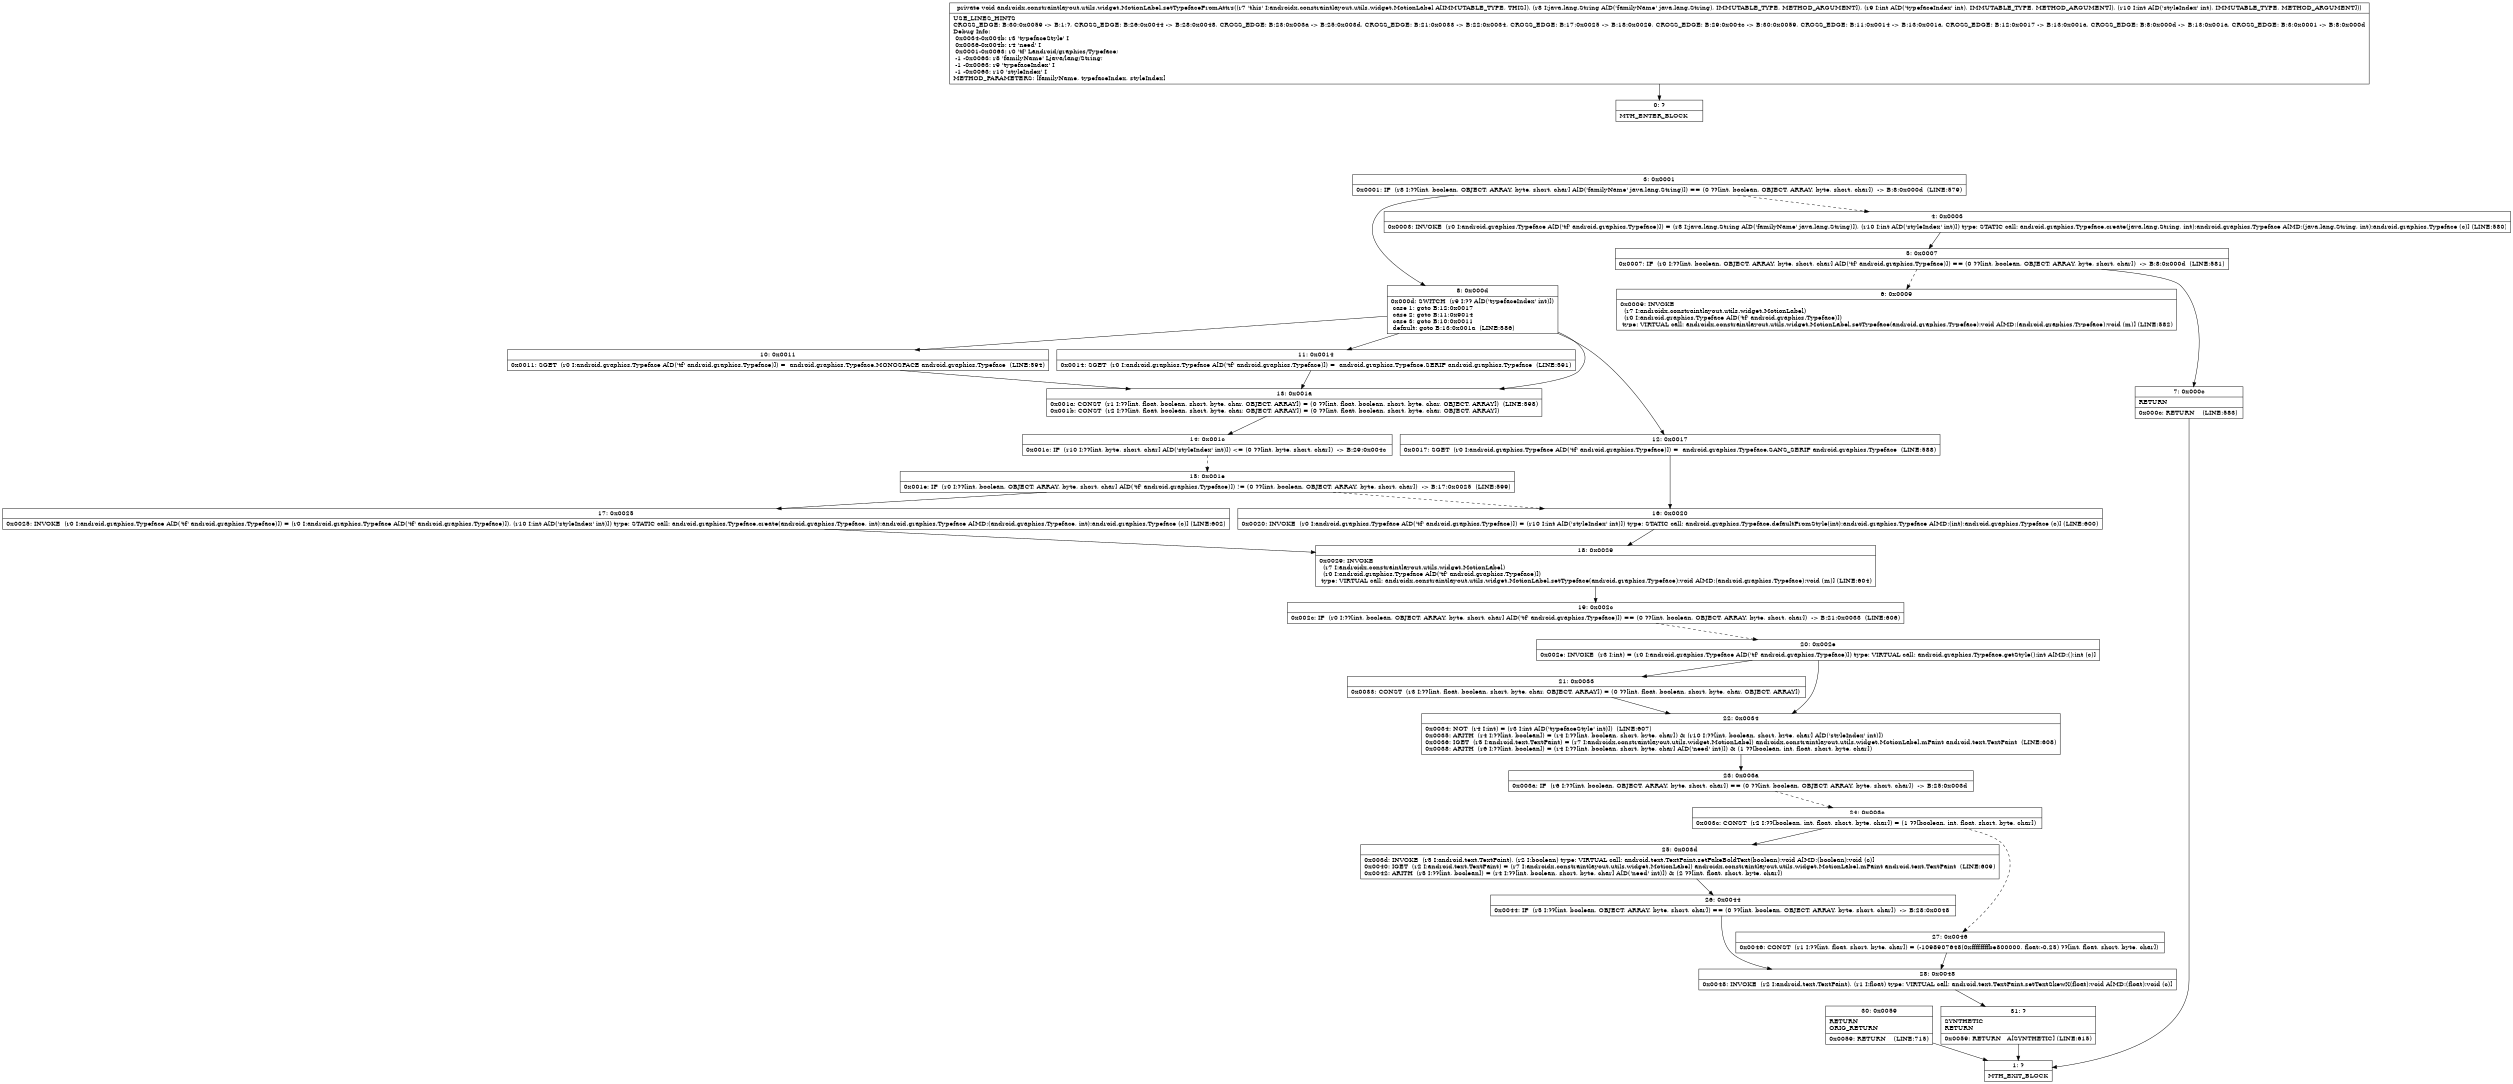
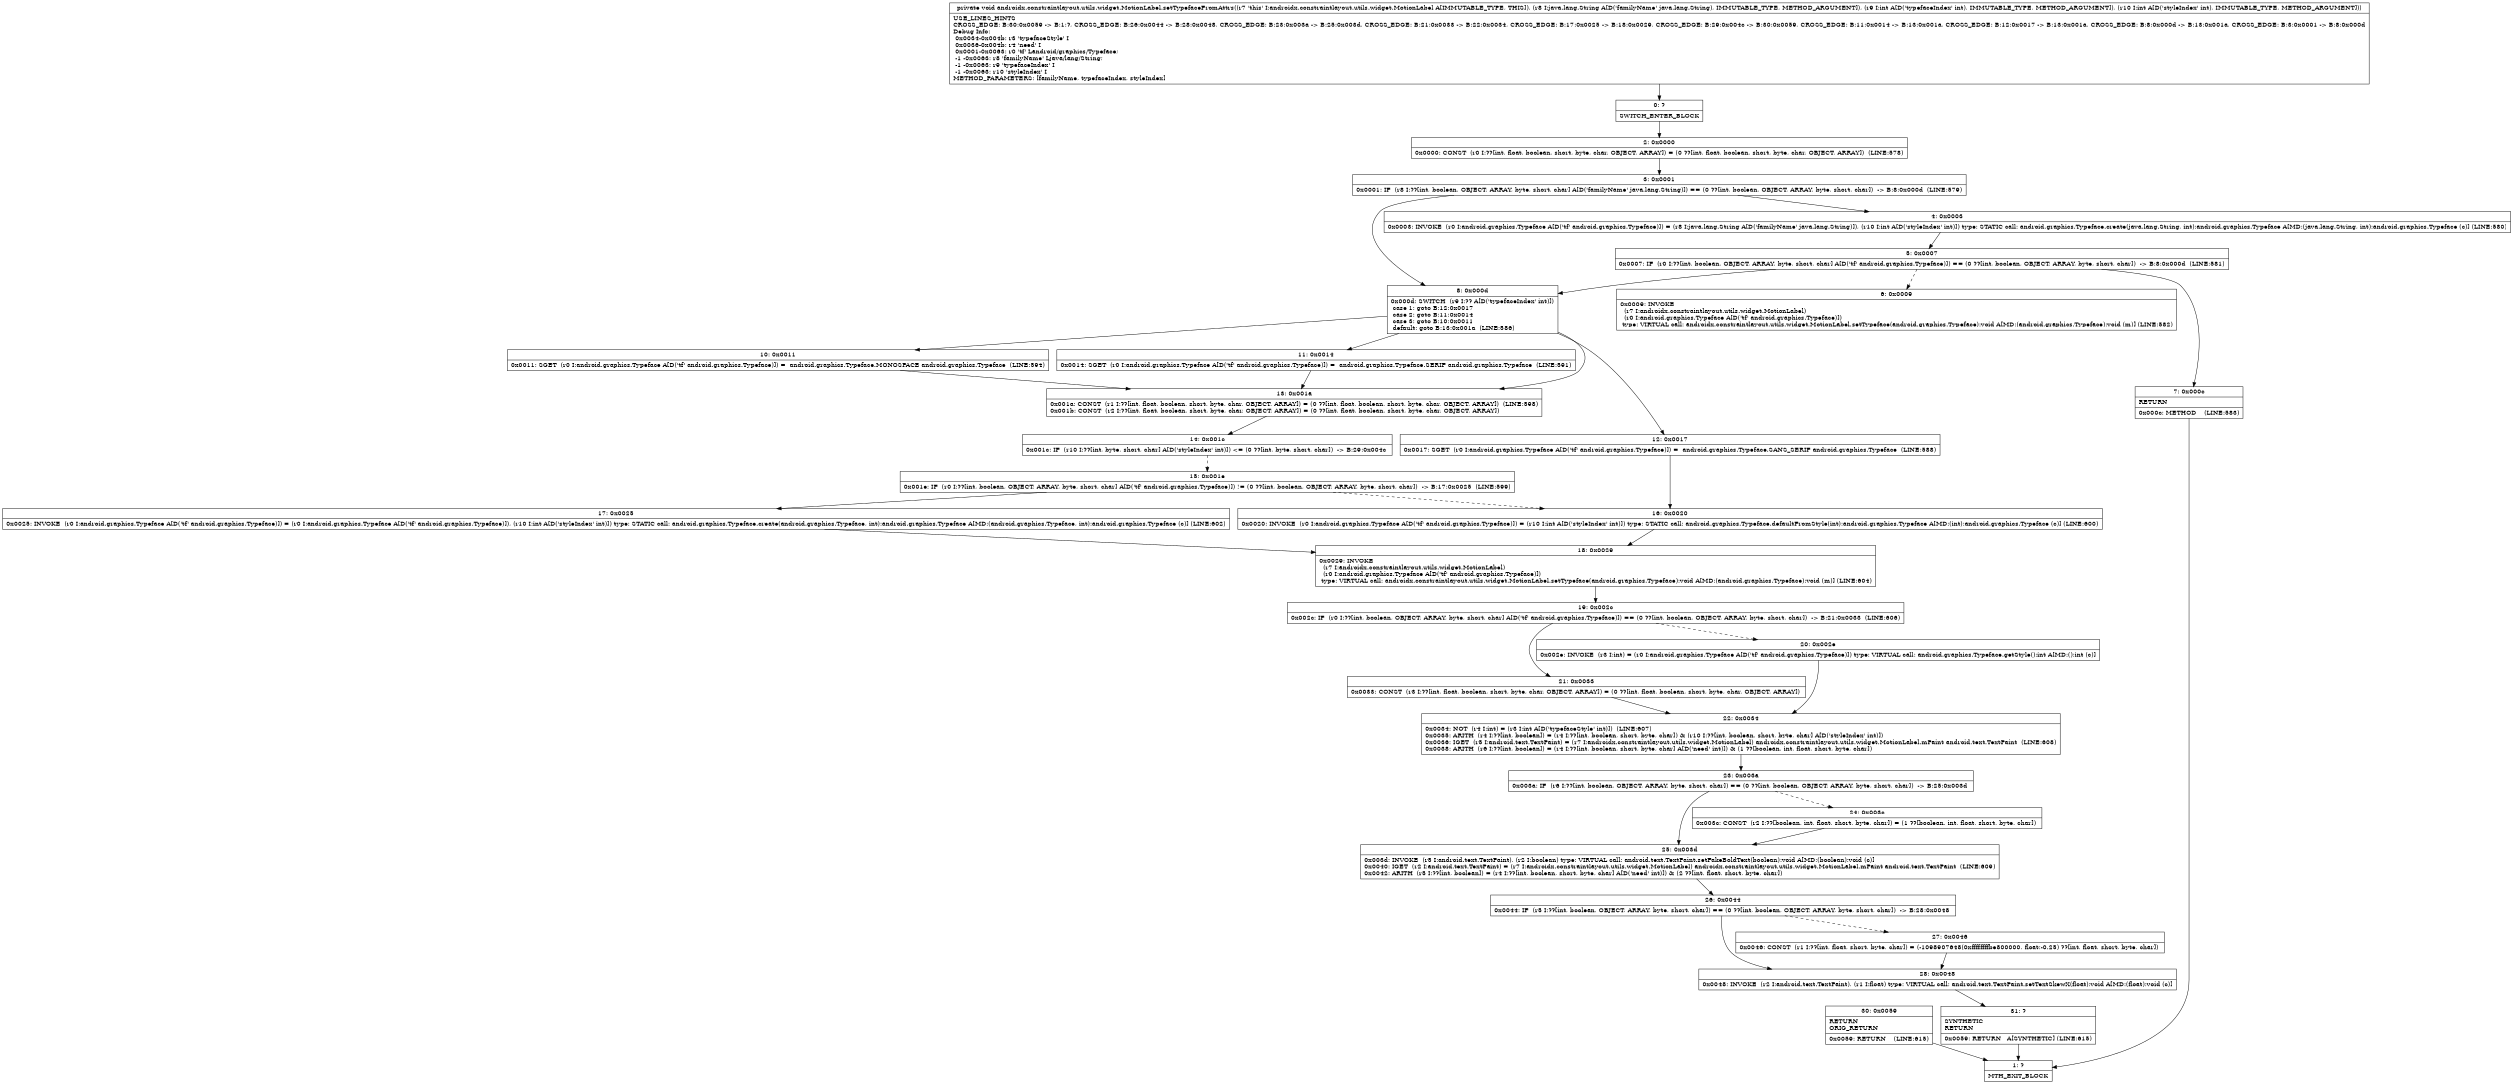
  digraph {
    node [shape=record]
-   n1 [label="{0\:\ ?|MTH_ENTER_BLOCK\l}"]
+   n1 [label="{0\:\ ?|SWITCH_ENTER_BLOCK\l}"]
+   n2 [label="{2\:\ 0x0000|0x0000: CONST  (r0 I:??[int, float, boolean, short, byte, char, OBJECT, ARRAY]) = (0 ??[int, float, boolean, short, byte, char, OBJECT, ARRAY])  (LINE:578)\l}"]
    n3 [label="{3\:\ 0x0001|0x0001: IF  (r8 I:??[int, boolean, OBJECT, ARRAY, byte, short, char] A[D('familyName' java.lang.String)]) == (0 ??[int, boolean, OBJECT, ARRAY, byte, short, char])  \-\> B:8:0x000d  (LINE:579)\l}"]
    n4 [label="{4\:\ 0x0003|0x0003: INVOKE  (r0 I:android.graphics.Typeface A[D('tf' android.graphics.Typeface)]) = (r8 I:java.lang.String A[D('familyName' java.lang.String)]), (r10 I:int A[D('styleIndex' int)]) type: STATIC call: android.graphics.Typeface.create(java.lang.String, int):android.graphics.Typeface A[MD:(java.lang.String, int):android.graphics.Typeface (c)] (LINE:580)\l}"]
-   n5 [label="{8\:\ 0x000d|0x000d: SWITCH  (r9 I:?? A[D('typefaceIndex' int)])\l case 1: goto B:12:0x0017\l case 2: goto B:11:0x9014\l case 3: goto B:10:0x0011\l default: goto B:13:0x001a  (LINE:586)\l}"]
+   n5 [label="{8\:\ 0x000d|0x000d: SWITCH  (r9 I:?? A[D('typefaceIndex' int)])\l case 1: goto B:12:0x0017\l case 2: goto B:11:0x0014\l case 3: goto B:10:0x0011\l default: goto B:13:0x001a  (LINE:586)\l}"]
    n6 [label="{5\:\ 0x0007|0x0007: IF  (r0 I:??[int, boolean, OBJECT, ARRAY, byte, short, char] A[D('tf' android.graphics.Typeface)]) == (0 ??[int, boolean, OBJECT, ARRAY, byte, short, char])  \-\> B:8:0x000d  (LINE:581)\l}"]
    n7 [label="{10\:\ 0x0011|0x0011: SGET  (r0 I:android.graphics.Typeface A[D('tf' android.graphics.Typeface)]) =  android.graphics.Typeface.MONOSPACE android.graphics.Typeface  (LINE:594)\l}"]
    n8 [label="{11\:\ 0x0014|0x0014: SGET  (r0 I:android.graphics.Typeface A[D('tf' android.graphics.Typeface)]) =  android.graphics.Typeface.SERIF android.graphics.Typeface  (LINE:591)\l}"]
    n9 [label="{12\:\ 0x0017|0x0017: SGET  (r0 I:android.graphics.Typeface A[D('tf' android.graphics.Typeface)]) =  android.graphics.Typeface.SANS_SERIF android.graphics.Typeface  (LINE:588)\l}"]
    n10 [label="{13\:\ 0x001a|0x001a: CONST  (r1 I:??[int, float, boolean, short, byte, char, OBJECT, ARRAY]) = (0 ??[int, float, boolean, short, byte, char, OBJECT, ARRAY])  (LINE:598)\l0x001b: CONST  (r2 I:??[int, float, boolean, short, byte, char, OBJECT, ARRAY]) = (0 ??[int, float, boolean, short, byte, char, OBJECT, ARRAY]) \l}"]
    n11 [label="{6\:\ 0x0009|0x0009: INVOKE  \l  (r7 I:androidx.constraintlayout.utils.widget.MotionLabel)\l  (r0 I:android.graphics.Typeface A[D('tf' android.graphics.Typeface)])\l type: VIRTUAL call: androidx.constraintlayout.utils.widget.MotionLabel.setTypeface(android.graphics.Typeface):void A[MD:(android.graphics.Typeface):void (m)] (LINE:582)\l}"]
-   n12 [label="{7\:\ 0x000c|RETURN\l|0x000c: RETURN    (LINE:583)\l}"]
+   n12 [label="{7\:\ 0x000c|RETURN\l|0x000c: METHOD    (LINE:583)\l}"]
    n13 [label="{1\:\ ?|MTH_EXIT_BLOCK\l}"]
    n14 [label="{16\:\ 0x0020|0x0020: INVOKE  (r0 I:android.graphics.Typeface A[D('tf' android.graphics.Typeface)]) = (r10 I:int A[D('styleIndex' int)]) type: STATIC call: android.graphics.Typeface.defaultFromStyle(int):android.graphics.Typeface A[MD:(int):android.graphics.Typeface (c)] (LINE:600)\l}"]
    n15 [label="{14\:\ 0x001c|0x001c: IF  (r10 I:??[int, byte, short, char] A[D('styleIndex' int)]) \<= (0 ??[int, byte, short, char])  \-\> B:29:0x004c \l}"]
    n16 [label="{15\:\ 0x001e|0x001e: IF  (r0 I:??[int, boolean, OBJECT, ARRAY, byte, short, char] A[D('tf' android.graphics.Typeface)]) != (0 ??[int, boolean, OBJECT, ARRAY, byte, short, char])  \-\> B:17:0x0025  (LINE:599)\l}"]
    n17 [label="{17\:\ 0x0025|0x0025: INVOKE  (r0 I:android.graphics.Typeface A[D('tf' android.graphics.Typeface)]) = (r0 I:android.graphics.Typeface A[D('tf' android.graphics.Typeface)]), (r10 I:int A[D('styleIndex' int)]) type: STATIC call: android.graphics.Typeface.create(android.graphics.Typeface, int):android.graphics.Typeface A[MD:(android.graphics.Typeface, int):android.graphics.Typeface (c)] (LINE:602)\l}"]
    n18 [label="{18\:\ 0x0029|0x0029: INVOKE  \l  (r7 I:androidx.constraintlayout.utils.widget.MotionLabel)\l  (r0 I:android.graphics.Typeface A[D('tf' android.graphics.Typeface)])\l type: VIRTUAL call: androidx.constraintlayout.utils.widget.MotionLabel.setTypeface(android.graphics.Typeface):void A[MD:(android.graphics.Typeface):void (m)] (LINE:604)\l}"]
    n19 [label="{19\:\ 0x002c|0x002c: IF  (r0 I:??[int, boolean, OBJECT, ARRAY, byte, short, char] A[D('tf' android.graphics.Typeface)]) == (0 ??[int, boolean, OBJECT, ARRAY, byte, short, char])  \-\> B:21:0x0033  (LINE:606)\l}"]
    n20 [label="{20\:\ 0x002e|0x002e: INVOKE  (r3 I:int) = (r0 I:android.graphics.Typeface A[D('tf' android.graphics.Typeface)]) type: VIRTUAL call: android.graphics.Typeface.getStyle():int A[MD:():int (c)]\l}"]
    n21 [label="{21\:\ 0x0033|0x0033: CONST  (r3 I:??[int, float, boolean, short, byte, char, OBJECT, ARRAY]) = (0 ??[int, float, boolean, short, byte, char, OBJECT, ARRAY]) \l}"]
    n22 [label="{22\:\ 0x0034|0x0034: NOT  (r4 I:int) = (r3 I:int A[D('typefaceStyle' int)])  (LINE:607)\l0x0035: ARITH  (r4 I:??[int, boolean]) = (r4 I:??[int, boolean, short, byte, char]) & (r10 I:??[int, boolean, short, byte, char] A[D('styleIndex' int)]) \l0x0036: IGET  (r5 I:android.text.TextPaint) = (r7 I:androidx.constraintlayout.utils.widget.MotionLabel) androidx.constraintlayout.utils.widget.MotionLabel.mPaint android.text.TextPaint  (LINE:608)\l0x0038: ARITH  (r6 I:??[int, boolean]) = (r4 I:??[int, boolean, short, byte, char] A[D('need' int)]) & (1 ??[boolean, int, float, short, byte, char]) \l}"]
    n23 [label="{23\:\ 0x003a|0x003a: IF  (r6 I:??[int, boolean, OBJECT, ARRAY, byte, short, char]) == (0 ??[int, boolean, OBJECT, ARRAY, byte, short, char])  \-\> B:25:0x003d \l}"]
    n24 [label="{24\:\ 0x003c|0x003c: CONST  (r2 I:??[boolean, int, float, short, byte, char]) = (1 ??[boolean, int, float, short, byte, char]) \l}"]
    n25 [label="{25\:\ 0x003d|0x003d: INVOKE  (r5 I:android.text.TextPaint), (r2 I:boolean) type: VIRTUAL call: android.text.TextPaint.setFakeBoldText(boolean):void A[MD:(boolean):void (c)]\l0x0040: IGET  (r2 I:android.text.TextPaint) = (r7 I:androidx.constraintlayout.utils.widget.MotionLabel) androidx.constraintlayout.utils.widget.MotionLabel.mPaint android.text.TextPaint  (LINE:609)\l0x0042: ARITH  (r5 I:??[int, boolean]) = (r4 I:??[int, boolean, short, byte, char] A[D('need' int)]) & (2 ??[int, float, short, byte, char]) \l}"]
    n26 [label="{26\:\ 0x0044|0x0044: IF  (r5 I:??[int, boolean, OBJECT, ARRAY, byte, short, char]) == (0 ??[int, boolean, OBJECT, ARRAY, byte, short, char])  \-\> B:28:0x0048 \l}"]
    n27 [label="{27\:\ 0x0046|0x0046: CONST  (r1 I:??[int, float, short, byte, char]) = (\-1098907648(0xffffffffbe800000, float:\-0.25) ??[int, float, short, byte, char]) \l}"]
    n28 [label="{28\:\ 0x0048|0x0048: INVOKE  (r2 I:android.text.TextPaint), (r1 I:float) type: VIRTUAL call: android.text.TextPaint.setTextSkewX(float):void A[MD:(float):void (c)]\l}"]
    n29 [label="{31\:\ ?|SYNTHETIC\lRETURN\l|0x0059: RETURN   A[SYNTHETIC] (LINE:615)\l}"]
-   n30 [label="{30\:\ 0x0059|RETURN\lORIG_RETURN\l|0x0059: RETURN    (LINE:715)\l}"]
+   n30 [label="{30\:\ 0x0059|RETURN\lORIG_RETURN\l|0x0059: RETURN    (LINE:615)\l}"]
    n31 [label="{private void androidx.constraintlayout.utils.widget.MotionLabel.setTypefaceFromAttrs((r7 'this' I:androidx.constraintlayout.utils.widget.MotionLabel A[IMMUTABLE_TYPE, THIS]), (r8 I:java.lang.String A[D('familyName' java.lang.String), IMMUTABLE_TYPE, METHOD_ARGUMENT]), (r9 I:int A[D('typefaceIndex' int), IMMUTABLE_TYPE, METHOD_ARGUMENT]), (r10 I:int A[D('styleIndex' int), IMMUTABLE_TYPE, METHOD_ARGUMENT]))  | USE_LINES_HINTS\lCROSS_EDGE: B:30:0x0059 \-\> B:1:?, CROSS_EDGE: B:26:0x0044 \-\> B:28:0x0048, CROSS_EDGE: B:23:0x003a \-\> B:25:0x003d, CROSS_EDGE: B:21:0x0033 \-\> B:22:0x0034, CROSS_EDGE: B:17:0x0025 \-\> B:18:0x0029, CROSS_EDGE: B:29:0x004c \-\> B:30:0x0059, CROSS_EDGE: B:11:0x0014 \-\> B:13:0x001a, CROSS_EDGE: B:12:0x0017 \-\> B:13:0x001a, CROSS_EDGE: B:8:0x000d \-\> B:13:0x001a, CROSS_EDGE: B:3:0x0001 \-\> B:8:0x000d\lDebug Info:\l  0x0034\-0x004b: r3 'typefaceStyle' I\l  0x0036\-0x004b: r4 'need' I\l  0x0001\-0x0063: r0 'tf' Landroid\/graphics\/Typeface;\l  \-1 \-0x0063: r8 'familyName' Ljava\/lang\/String;\l  \-1 \-0x0063: r9 'typefaceIndex' I\l  \-1 \-0x0063: r10 'styleIndex' I\lMETHOD_PARAMETERS: [familyName, typefaceIndex, styleIndex]\l}"]
-   n3 -> n4 [style=dashed]
+   n1 -> n2
+   n2 -> n3
+   n3 -> n4 [style=solid]
    n3 -> n5
    n4 -> n6
    n5 -> n7
    n5 -> n8
    n5 -> n9
    n5 -> n10
+   n6 -> n5
    n6 -> n11 [style=dashed]
    n6 -> n12
    n7 -> n10
    n8 -> n10
    n9 -> n14
    n10 -> n15
    n12 -> n13
    n14 -> n18
    n15 -> n16 [style=dashed]
    n16 -> n14 [style=dashed]
    n16 -> n17
    n17 -> n18
    n18 -> n19
    n19 -> n20 [style=dashed]
-   n20 -> n21
+   n19 -> n21
    n20 -> n22
    n21 -> n22
    n22 -> n23
    n23 -> n24 [style=dashed]
+   n23 -> n25
    n24 -> n25
    n25 -> n26
-   n24 -> n27 [style=dashed]
+   n26 -> n27 [style=dashed]
    n26 -> n28
    n27 -> n28
    n28 -> n29
    n29 -> n13
    n30 -> n13
    n31 -> n1
  }
